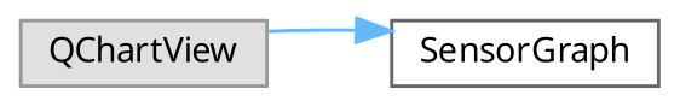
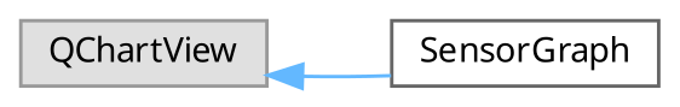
  digraph {
    rankdir=LR
    fontname="Noto Sans"
    node [fontname="Noto Sans" fontsize=10 shape=box style=filled]
    n1 [color=grey60 fillcolor="#E0E0E0" height=0.2 label=QChartView width=0.4]
    n2 [color=grey40 fillcolor=white height=0.2 label=SensorGraph width=0.4]
-   n2 -> n1 [color=steelblue1 dir=back fontname="Noto Sans" fontsize=10 labelfontname=Helvetica labelfontsize=10 style=solid]
+   n1 -> n2 [color=steelblue1 dir=back fontname="Noto Sans" fontsize=10 labelfontname=Helvetica labelfontsize=10 style=solid]
  }
